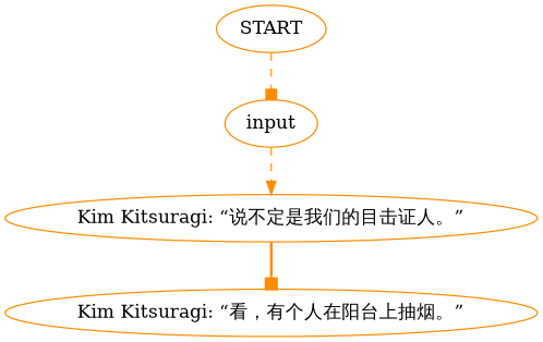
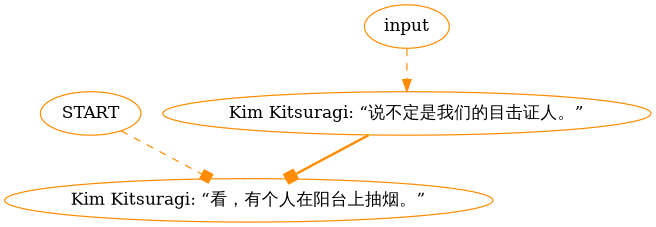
  digraph {
    node [color=darkorange]
    edge [arrowhead=box color=darkorange style=dashed]
    n1 [label=START]
    n2 [label=input]
    n3 [label="Kim Kitsuragi: “说不定是我们的目击证人。”"]
    n4 [label="Kim Kitsuragi: “看，有个人在阳台上抽烟。”"]
-   n1 -> n2
+   n1 -> n4
    n2 -> n3 [arrowhead=normal]
    n3 -> n4 [style=bold]
  }
